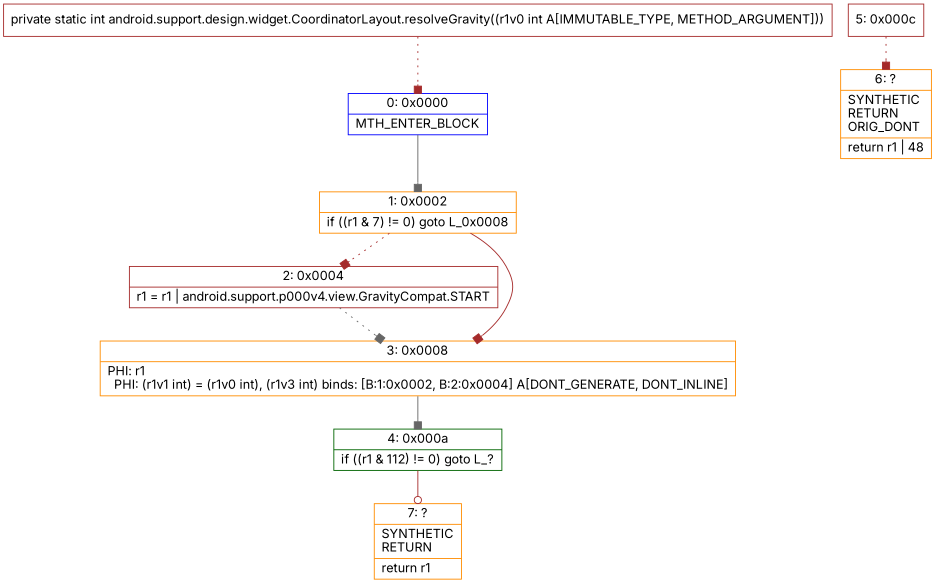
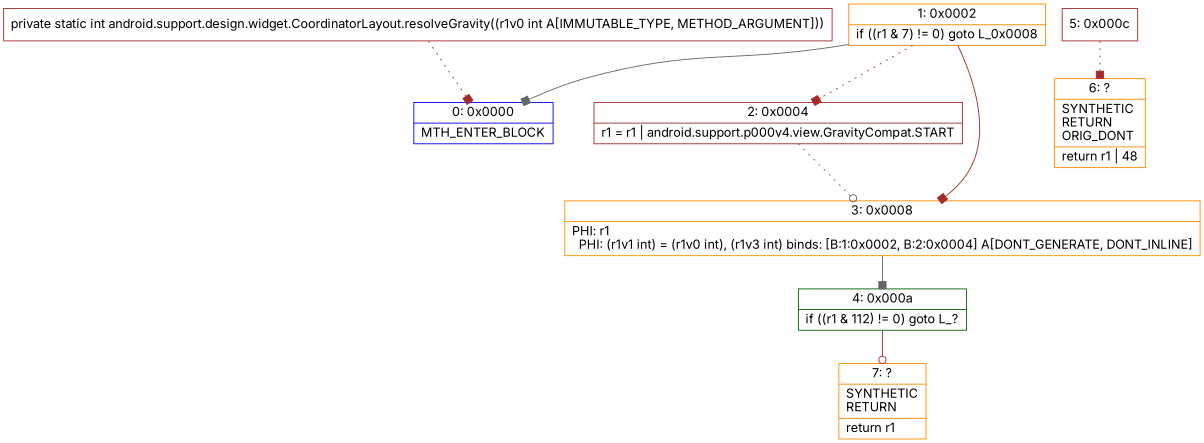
  digraph {
    fontname=Inter
    node [color=darkorange fontname=Inter shape=record]
    edge [arrowhead=box color=brown fontname=Inter style=solid]
    n1 [color=blue label="{0\:\ 0x0000|MTH_ENTER_BLOCK\l}"]
    n2 [label="{1\:\ 0x0002|if ((r1 & 7) != 0) goto L_0x0008\l}"]
    n3 [color=brown label="{2\:\ 0x0004|r1 = r1 \| android.support.p000v4.view.GravityCompat.START\l}"]
    n4 [label="{3\:\ 0x0008|PHI: r1 \l  PHI: (r1v1 int) = (r1v0 int), (r1v3 int) binds: [B:1:0x0002, B:2:0x0004] A[DONT_GENERATE, DONT_INLINE]\l}"]
    n5 [color=darkgreen label="{4\:\ 0x000a|if ((r1 & 112) != 0) goto L_?\l}"]
    n6 [label="{7\:\ ?|SYNTHETIC\lRETURN\l|return r1\l}"]
    n7 [color=brown label="{5\:\ 0x000c}"]
    n8 [label="{6\:\ ?|SYNTHETIC\lRETURN\lORIG_DONT\l|return r1 \| 48\l}"]
    n9 [color=brown label="{private static int android.support.design.widget.CoordinatorLayout.resolveGravity((r1v0 int A[IMMUTABLE_TYPE, METHOD_ARGUMENT])) }"]
-   n1 -> n2 [color=gray40]
+   n2 -> n1 [color=gray40]
    n2 -> n3 [style=dotted]
    n2 -> n4
-   n3 -> n4 [color=gray40 style=dotted]
+   n3 -> n4 [arrowhead=odot color=gray40 style=dotted]
    n4 -> n5 [color=gray40]
    n5 -> n6 [arrowhead=odot]
    n7 -> n8 [style=dotted]
    n9 -> n1 [style=dotted]
  }
